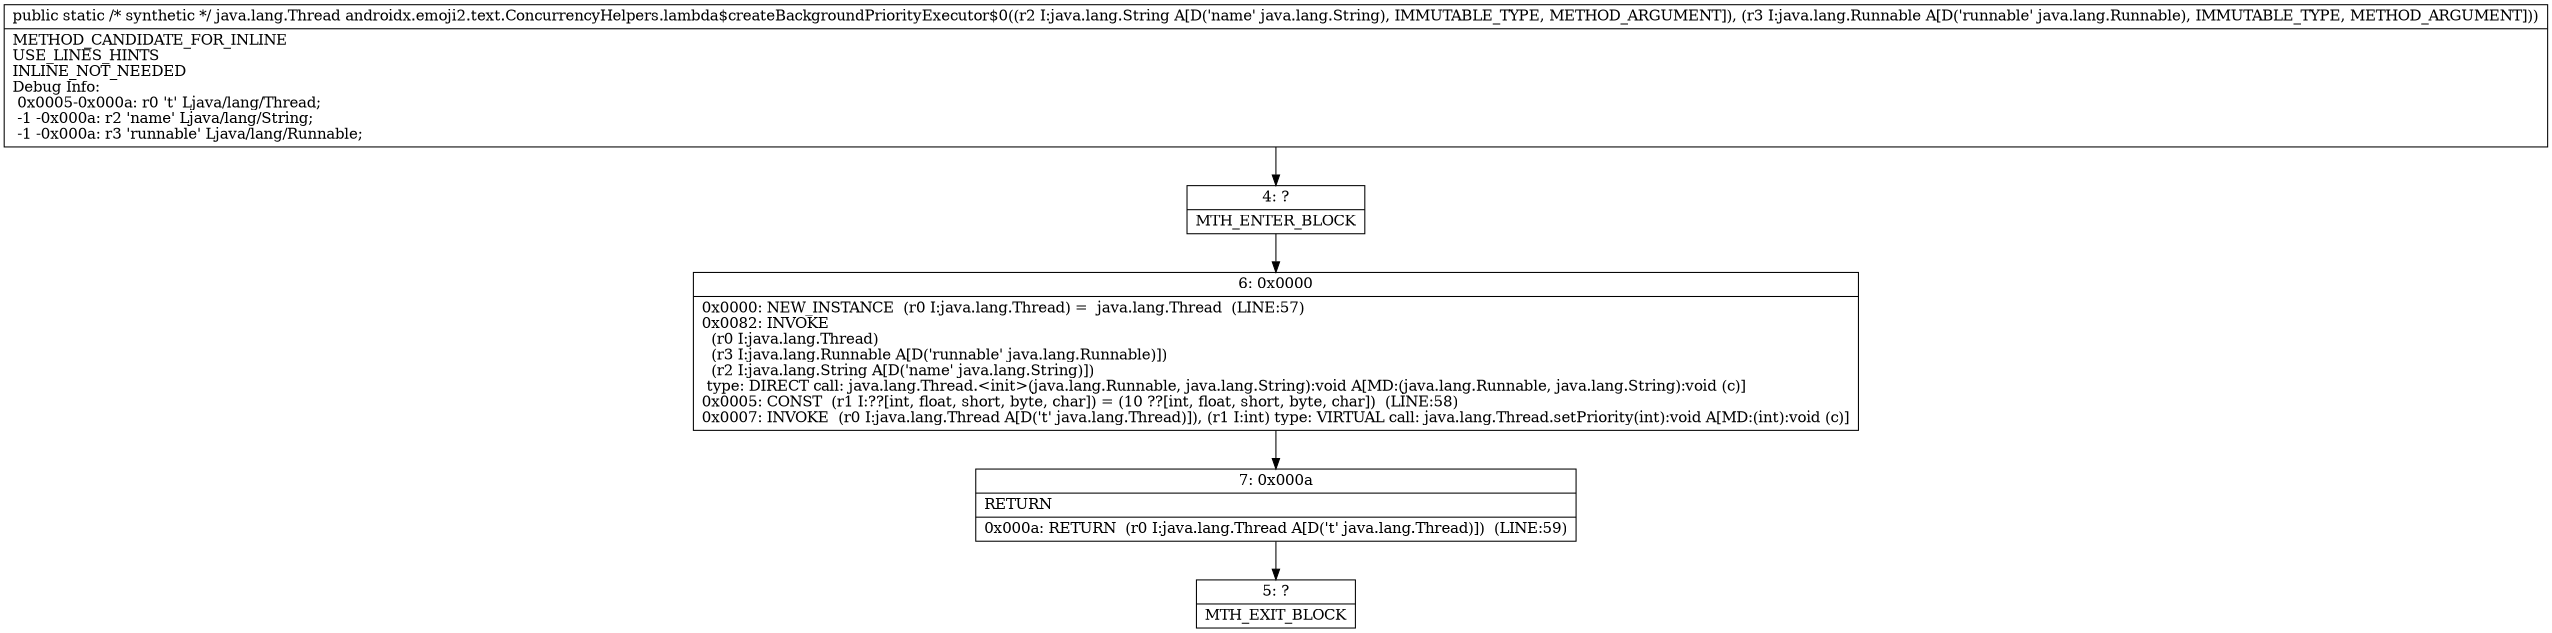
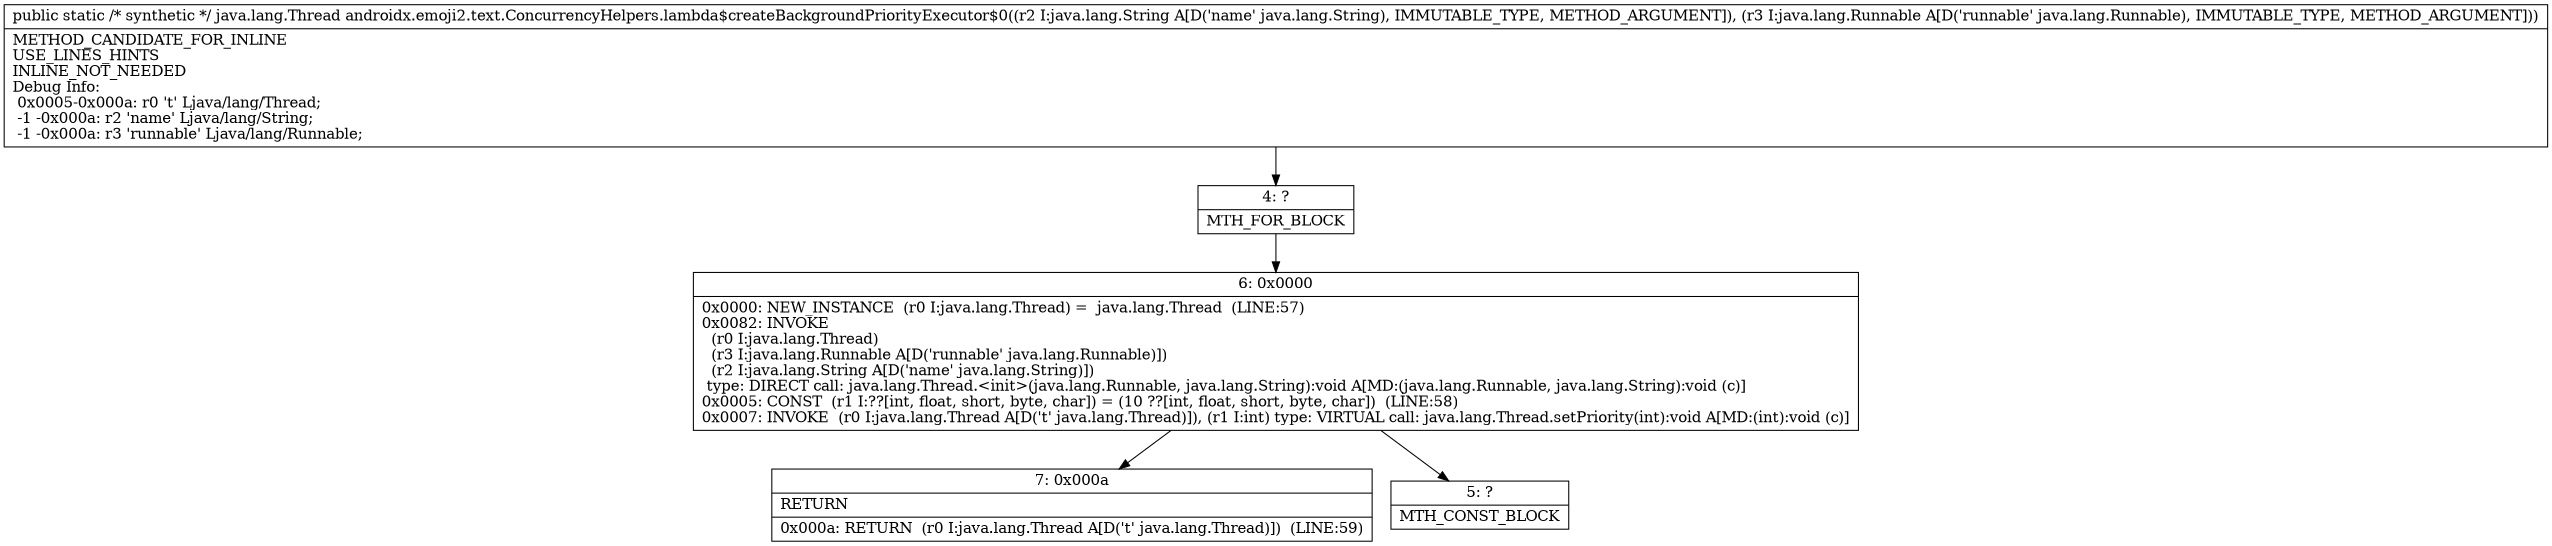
  digraph {
    node [shape=record]
-   n1 [label="{4\:\ ?|MTH_ENTER_BLOCK\l}"]
+   n1 [label="{4\:\ ?|MTH_FOR_BLOCK\l}"]
    n2 [label="{6\:\ 0x0000|0x0000: NEW_INSTANCE  (r0 I:java.lang.Thread) =  java.lang.Thread  (LINE:57)\l0x0082: INVOKE  \l  (r0 I:java.lang.Thread)\l  (r3 I:java.lang.Runnable A[D('runnable' java.lang.Runnable)])\l  (r2 I:java.lang.String A[D('name' java.lang.String)])\l type: DIRECT call: java.lang.Thread.\<init\>(java.lang.Runnable, java.lang.String):void A[MD:(java.lang.Runnable, java.lang.String):void (c)]\l0x0005: CONST  (r1 I:??[int, float, short, byte, char]) = (10 ??[int, float, short, byte, char])  (LINE:58)\l0x0007: INVOKE  (r0 I:java.lang.Thread A[D('t' java.lang.Thread)]), (r1 I:int) type: VIRTUAL call: java.lang.Thread.setPriority(int):void A[MD:(int):void (c)]\l}"]
    n3 [label="{7\:\ 0x000a|RETURN\l|0x000a: RETURN  (r0 I:java.lang.Thread A[D('t' java.lang.Thread)])  (LINE:59)\l}"]
-   n4 [label="{5\:\ ?|MTH_EXIT_BLOCK\l}"]
+   n4 [label="{5\:\ ?|MTH_CONST_BLOCK\l}"]
    n5 [label="{public static \/* synthetic *\/ java.lang.Thread androidx.emoji2.text.ConcurrencyHelpers.lambda$createBackgroundPriorityExecutor$0((r2 I:java.lang.String A[D('name' java.lang.String), IMMUTABLE_TYPE, METHOD_ARGUMENT]), (r3 I:java.lang.Runnable A[D('runnable' java.lang.Runnable), IMMUTABLE_TYPE, METHOD_ARGUMENT]))  | METHOD_CANDIDATE_FOR_INLINE\lUSE_LINES_HINTS\lINLINE_NOT_NEEDED\lDebug Info:\l  0x0005\-0x000a: r0 't' Ljava\/lang\/Thread;\l  \-1 \-0x000a: r2 'name' Ljava\/lang\/String;\l  \-1 \-0x000a: r3 'runnable' Ljava\/lang\/Runnable;\l}"]
    n1 -> n2
    n2 -> n3
-   n3 -> n4
+   n2 -> n4
    n5 -> n1
  }
